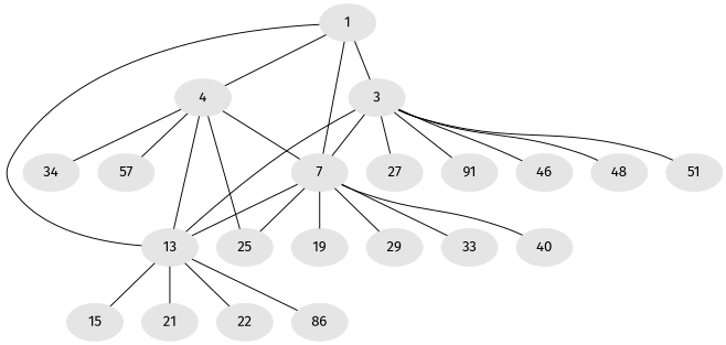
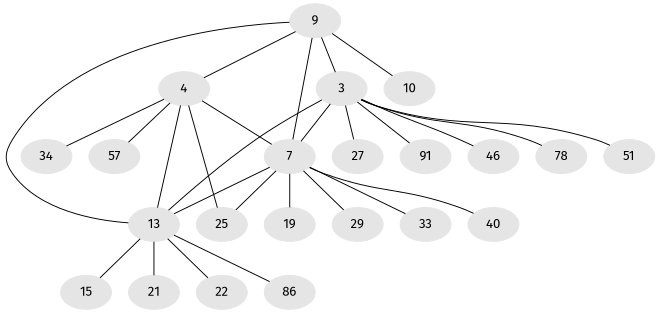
  graph {
    fontname="Fira Sans"
    node [color=gray90 fontname="Fira Sans" style=filled]
    edge [fontname="Fira Sans"]
-   1 [super="+11+2"]
+   1 [super="+11+2" label=9]
    3 [super="+35"]
    4 [super="+5+30+6"]
    7 [super="+8"]
+   10 [super="+20+49+41"]
    13 [super="+14+57+38+45"]
    27
    n8 [label=91]
    46 [super="+54"]
-   48
+   48 [label=78]
    51
    n12 [label=57]
    25
    34
    19
    29
    33
    40
    15
    21 [super="+59"]
    22
    n22 [label=86 super="+36"]
    1 -- 3 [weight=2]
    1 -- 4 [weight=2]
    1 -- 7
+   1 -- 10 [weight=2]
    1 -- 13
    3 -- 7
    3 -- 13
    3 -- 27
    3 -- n8
    3 -- 46
    3 -- 48
    3 -- 51
    4 -- 7
    4 -- 13 [weight=2]
    4 -- n12
    4 -- 25
    4 -- 34
    7 -- 13
    7 -- 25
    7 -- 19
    7 -- 29
    7 -- 33
    7 -- 40
    13 -- 15 [weight=2]
    13 -- 21
    13 -- 22
    13 -- n22
  }
